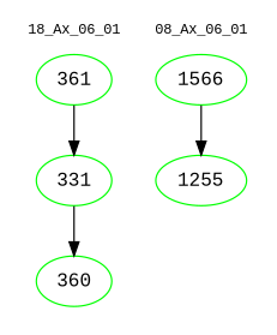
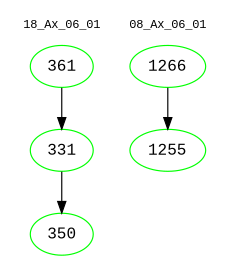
  digraph {
    fontname="Liberation Mono"
    node [color=green fontname="Liberation Mono"]
    edge [color=black fontname="Liberation Mono"]
    n1 [label=361]
    n2 [label=331]
-   n3 [label=360]
-   n4 [label=1566]
+   n3 [label=350]
+   n4 [label=1266]
    n5 [label=1255]
    subgraph cluster_1 {
      color=white
      fontsize=10
      label="18_Ax_06_01"
      n1
      n2
      n3
    }
    subgraph cluster_2 {
      color=white
      fontsize=10
      label="08_Ax_06_01"
      n4
      n5
    }
    n1 -> n2
    n2 -> n3
    n4 -> n5
  }
